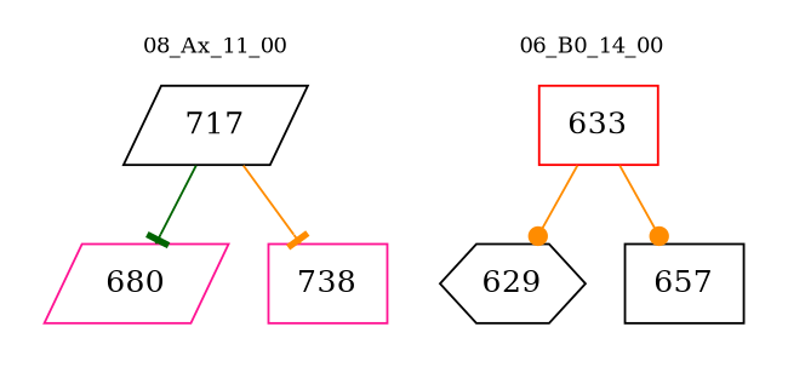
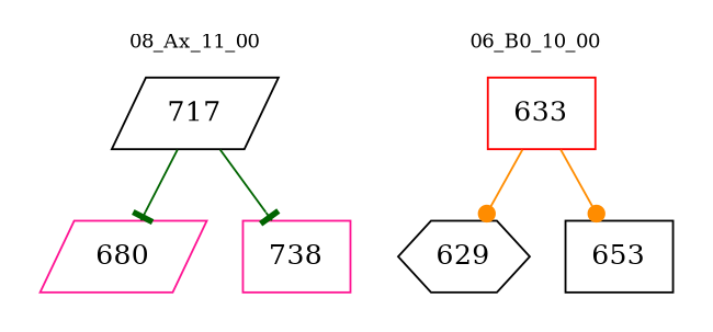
  digraph {
    node [color=black shape=box]
    edge [arrowhead=tee color=darkgreen]
    n1 [label=717 shape=parallelogram]
    n2 [color=deeppink label=680 shape=parallelogram]
    n3 [color=deeppink label=738]
    n4 [color=red label=633]
    n5 [label=629 shape=hexagon]
-   n6 [label=657]
+   n6 [label=653]
    subgraph cluster_1 {
      color=white
      fontsize=10
      label="08_Ax_11_00"
      n1
      n2
      n3
    }
    subgraph cluster_2 {
      color=white
      fontsize=10
-     label="06_B0_14_00"
+     label="06_B0_10_00"
      n4
      n5
      n6
    }
    n1 -> n2
-   n1 -> n3 [color=darkorange]
+   n1 -> n3
    n4 -> n5 [arrowhead=dot color=darkorange]
    n4 -> n6 [arrowhead=dot color=darkorange]
  }
